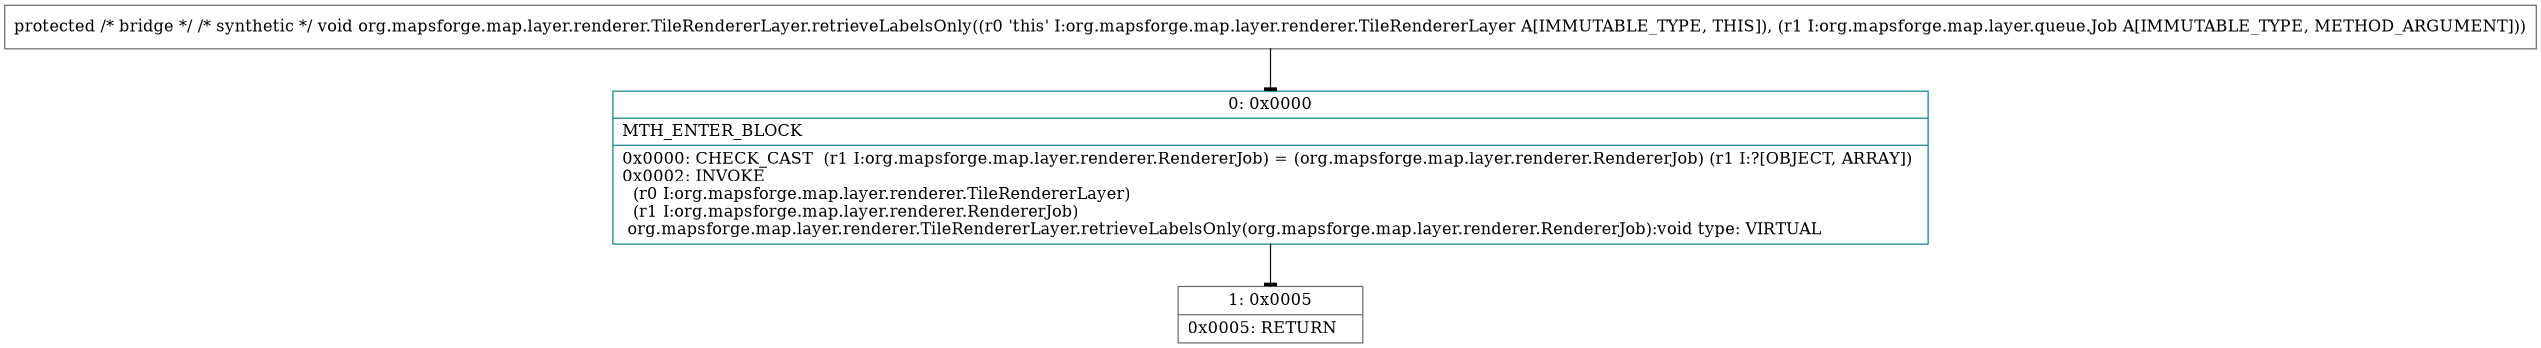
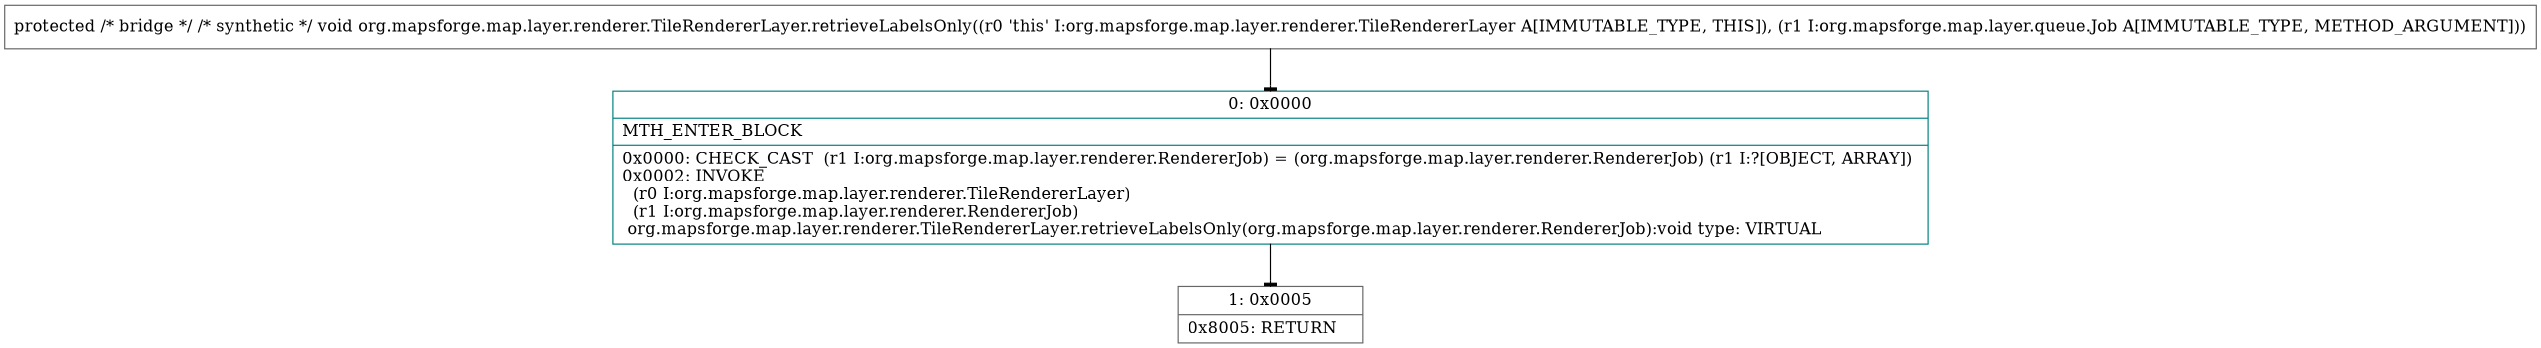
  digraph {
    node [shape=record color=gray40]
    edge [arrowhead=tee]
    n1 [label="{0\:\ 0x0000|MTH_ENTER_BLOCK\l|0x0000: CHECK_CAST  (r1 I:org.mapsforge.map.layer.renderer.RendererJob) = (org.mapsforge.map.layer.renderer.RendererJob) (r1 I:?[OBJECT, ARRAY]) \l0x0002: INVOKE  \l  (r0 I:org.mapsforge.map.layer.renderer.TileRendererLayer)\l  (r1 I:org.mapsforge.map.layer.renderer.RendererJob)\l org.mapsforge.map.layer.renderer.TileRendererLayer.retrieveLabelsOnly(org.mapsforge.map.layer.renderer.RendererJob):void type: VIRTUAL \l}" color=teal]
-   n2 [label="{1\:\ 0x0005|0x0005: RETURN   \l}"]
+   n2 [label="{1\:\ 0x0005|0x8005: RETURN   \l}"]
    n3 [label="{protected \/* bridge *\/ \/* synthetic *\/ void org.mapsforge.map.layer.renderer.TileRendererLayer.retrieveLabelsOnly((r0 'this' I:org.mapsforge.map.layer.renderer.TileRendererLayer A[IMMUTABLE_TYPE, THIS]), (r1 I:org.mapsforge.map.layer.queue.Job A[IMMUTABLE_TYPE, METHOD_ARGUMENT])) }"]
    n1 -> n2
    n3 -> n1
  }
